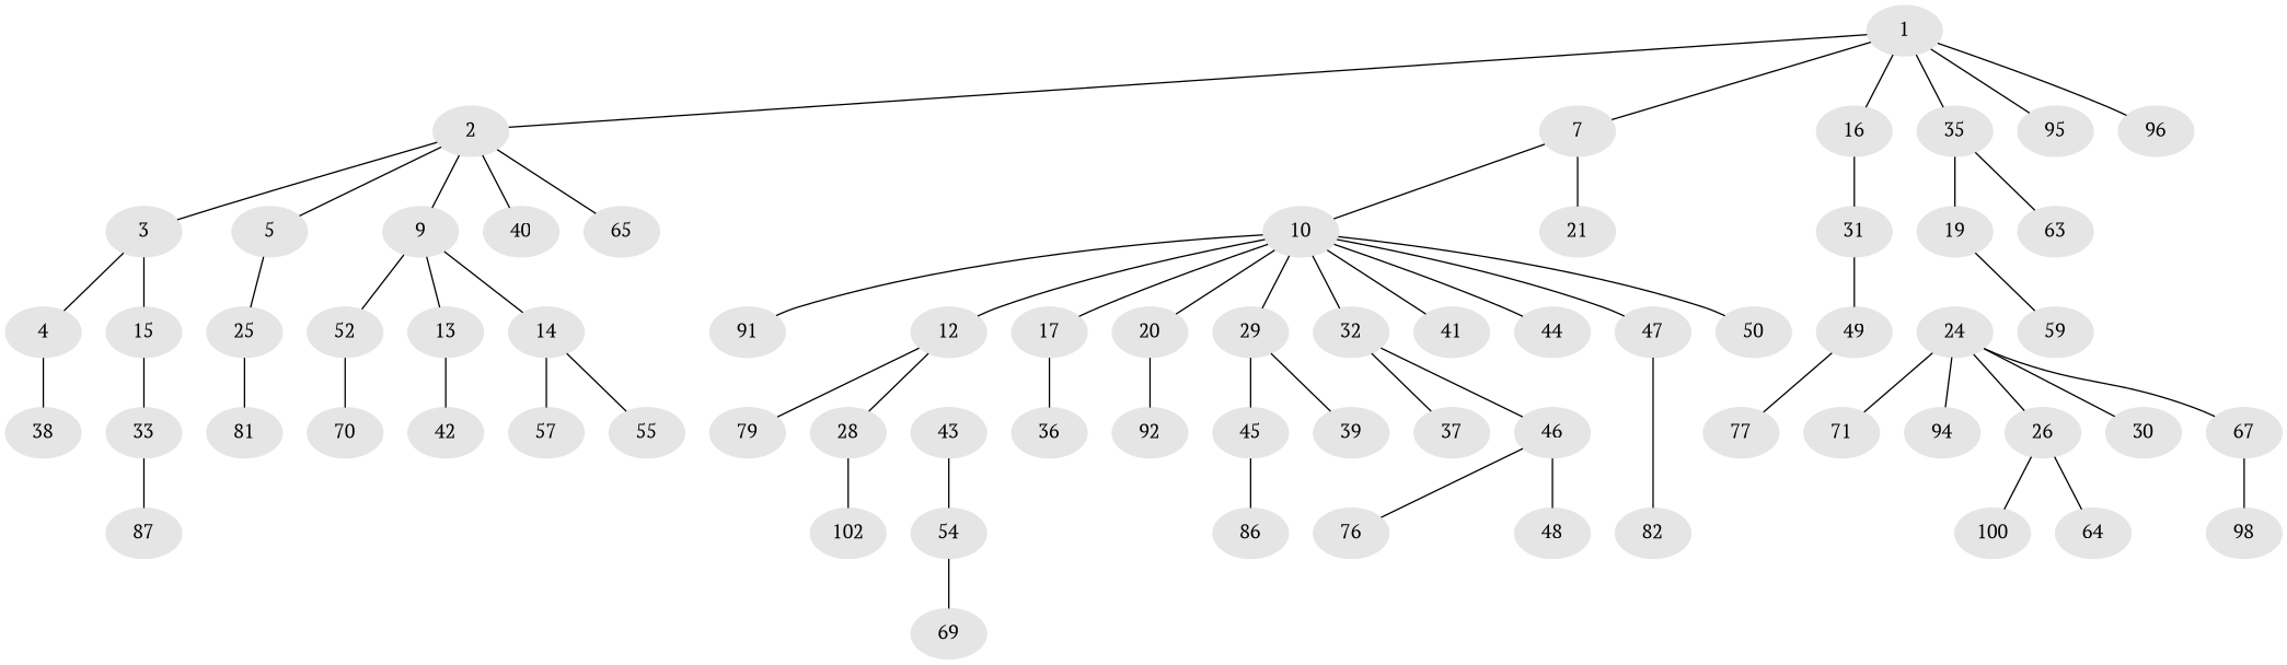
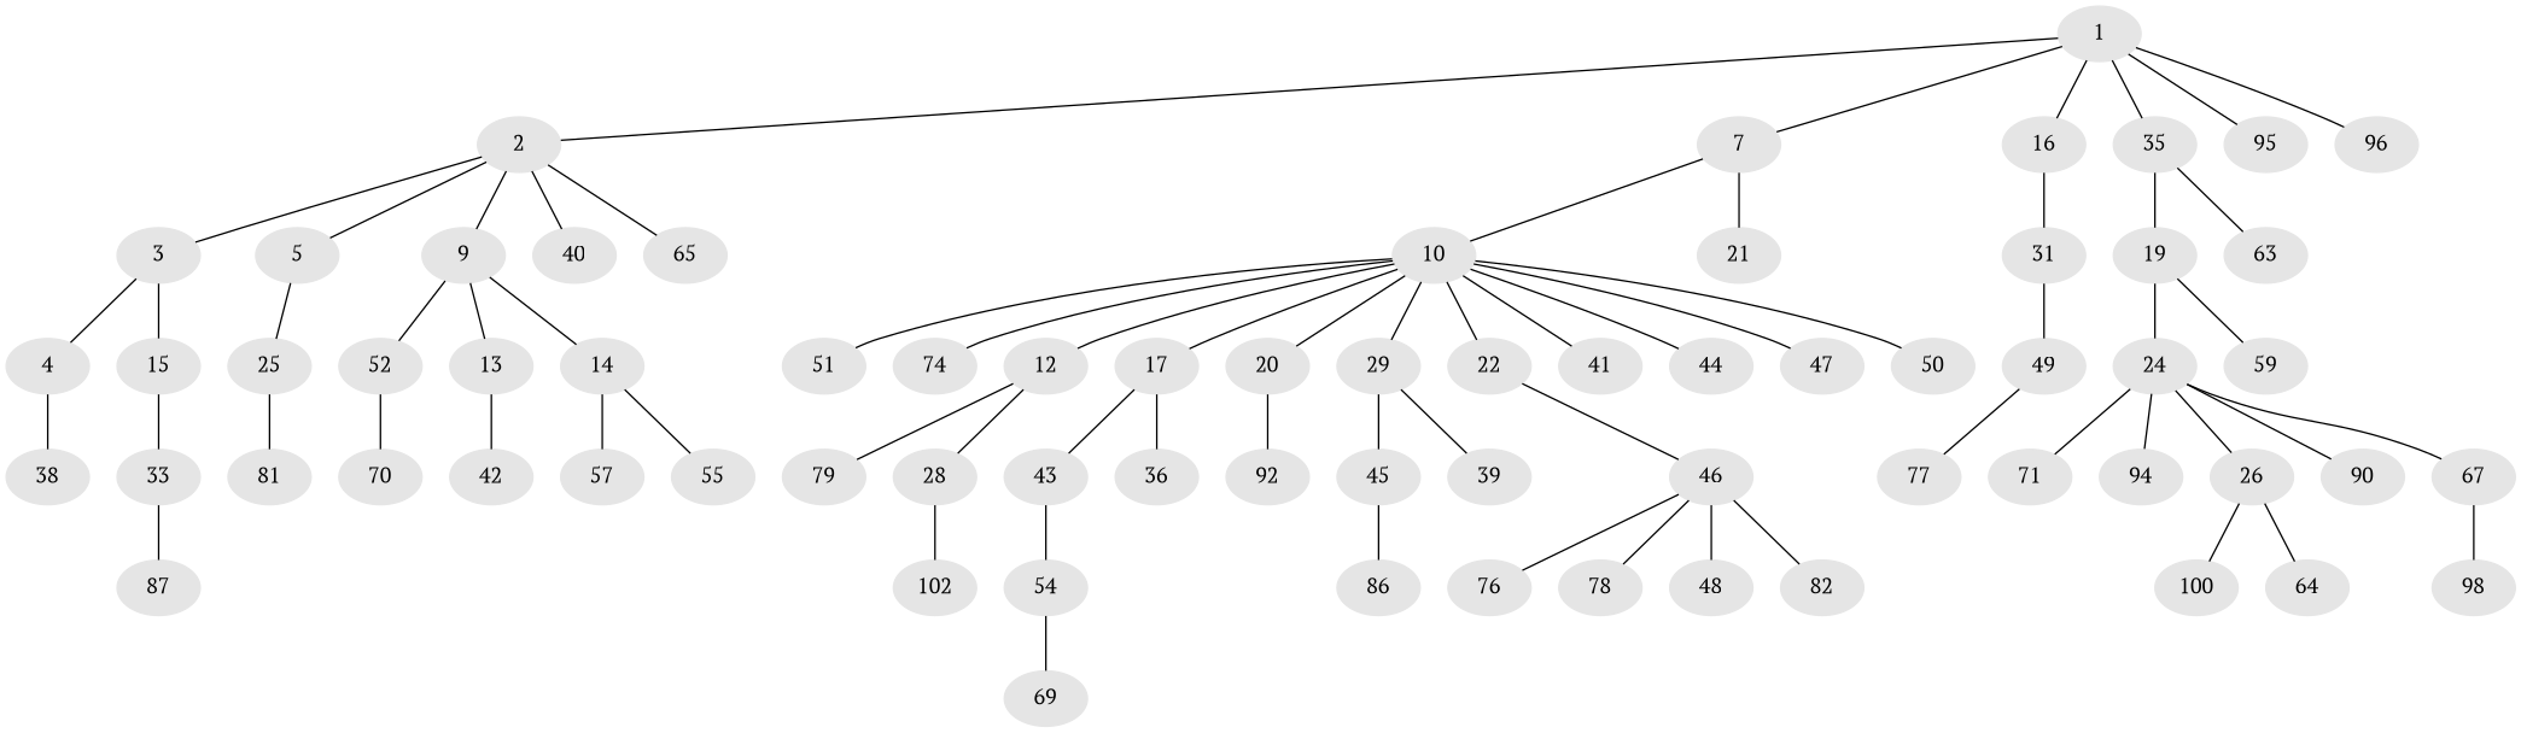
  graph {
    fontname="PT Serif"
    node [color=gray90 fontname="PT Serif" style=filled]
    edge [fontname="PT Serif"]
    1 [super="+6"]
    2 [super="+56"]
    7 [super="+58"]
    16 [super="+61"]
    35
    95
    96
    3 [super="+8"]
    5 [super="+23"]
    9 [super="+89"]
    40
    65
    10 [super="+11"]
    21
    31
    19 [super="+73"]
    63
    4 [super="+22"]
    15 [super="+85"]
    25
    13 [super="+68"]
    14 [super="+18"]
    52 [super="+91"]
    38 [super="+84"]
    33 [super="+66"]
    81
    12
    17 [super="+72"]
    20 [super="+88"]
    29 [super="+90"]
-   32 [super="+75"]
+   32 [super="+75" label=22]
    41
    44
    47
    50
-   51 [label=91]
+   51
+   74
    42 [super="+83"]
    55
    57
    70
    28 [super="+80"]
    79
    36
    43
    92
    39
    45
-   37 [super="+62"]
    46 [super="+60"]
    82
    102
    87
    24 [super="+27"]
    59
    49 [super="+53"]
    54 [super="+93"]
    26 [super="+34"]
-   30
+   30 [label=90]
    67
    71
    94
    64
    100
    98
    86 [super="+101"]
    77
    48
    76 [super="+99"]
+   78
    69 [super="+97"]
    1 -- 2
    1 -- 7
    1 -- 16
    1 -- 35
    1 -- 95
    1 -- 96
    2 -- 3
    2 -- 5
    2 -- 9
    2 -- 40
    2 -- 65
    7 -- 10
    7 -- 21
    16 -- 31
    35 -- 19
    35 -- 63
    3 -- 4
    3 -- 15
    5 -- 25
    9 -- 13
    9 -- 14
    9 -- 52
    10 -- 12
    10 -- 17
    10 -- 20
    10 -- 29
    10 -- 32
    10 -- 41
    10 -- 44
    10 -- 47
    10 -- 50
    10 -- 51
+   10 -- 74
    31 -- 49
+   19 -- 24
    19 -- 59
    4 -- 38
    15 -- 33
    25 -- 81
    13 -- 42
    14 -- 55
    14 -- 57
    52 -- 70
    33 -- 87
    12 -- 28
    12 -- 79
    17 -- 36
+   17 -- 43
    20 -- 92
    29 -- 39
    29 -- 45
-   32 -- 37
    32 -- 46
-   47 -- 82
+   46 -- 82
    28 -- 102
    43 -- 54
    45 -- 86
    46 -- 48
    46 -- 76
+   46 -- 78
    24 -- 26
    24 -- 30
    24 -- 67
    24 -- 71
    24 -- 94
    49 -- 77
    54 -- 69
    26 -- 64
    26 -- 100
    67 -- 98
  }
